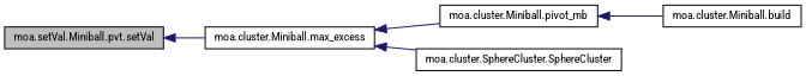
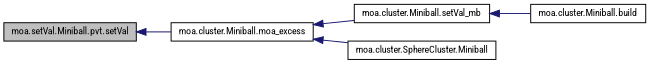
  digraph {
    fontname="Roboto Condensed"
    rankdir=LR
    node [color=black fillcolor=white fontname="Roboto Condensed" fontsize=10 shape=record style=filled]
    edge [color=midnightblue dir=back fontname="Roboto Condensed" fontsize=10 labelfontname=Helvetica labelfontsize=10 style=solid]
    n1 [fillcolor=grey75 fontcolor=black height=0.2 label="moa.setVal.Miniball.pvt.setVal" width=0.4]
-   n2 [height=0.2 label="moa.cluster.Miniball.max_excess" width=0.4]
-   n3 [height=0.2 label="moa.cluster.Miniball.pivot_mb" width=0.4]
-   n4 [height=0.2 label="moa.cluster.SphereCluster.SphereCluster" width=0.4]
+   n2 [height=0.2 label="moa.cluster.Miniball.moa_excess" width=0.4]
+   n3 [height=0.2 label="moa.cluster.Miniball.setVal_mb" width=0.4]
+   n4 [height=0.2 label="moa.cluster.SphereCluster.Miniball" width=0.4]
    n5 [height=0.2 label="moa.cluster.Miniball.build" width=0.4]
    n1 -> n2
    n2 -> n3
    n2 -> n4
    n3 -> n5
  }
